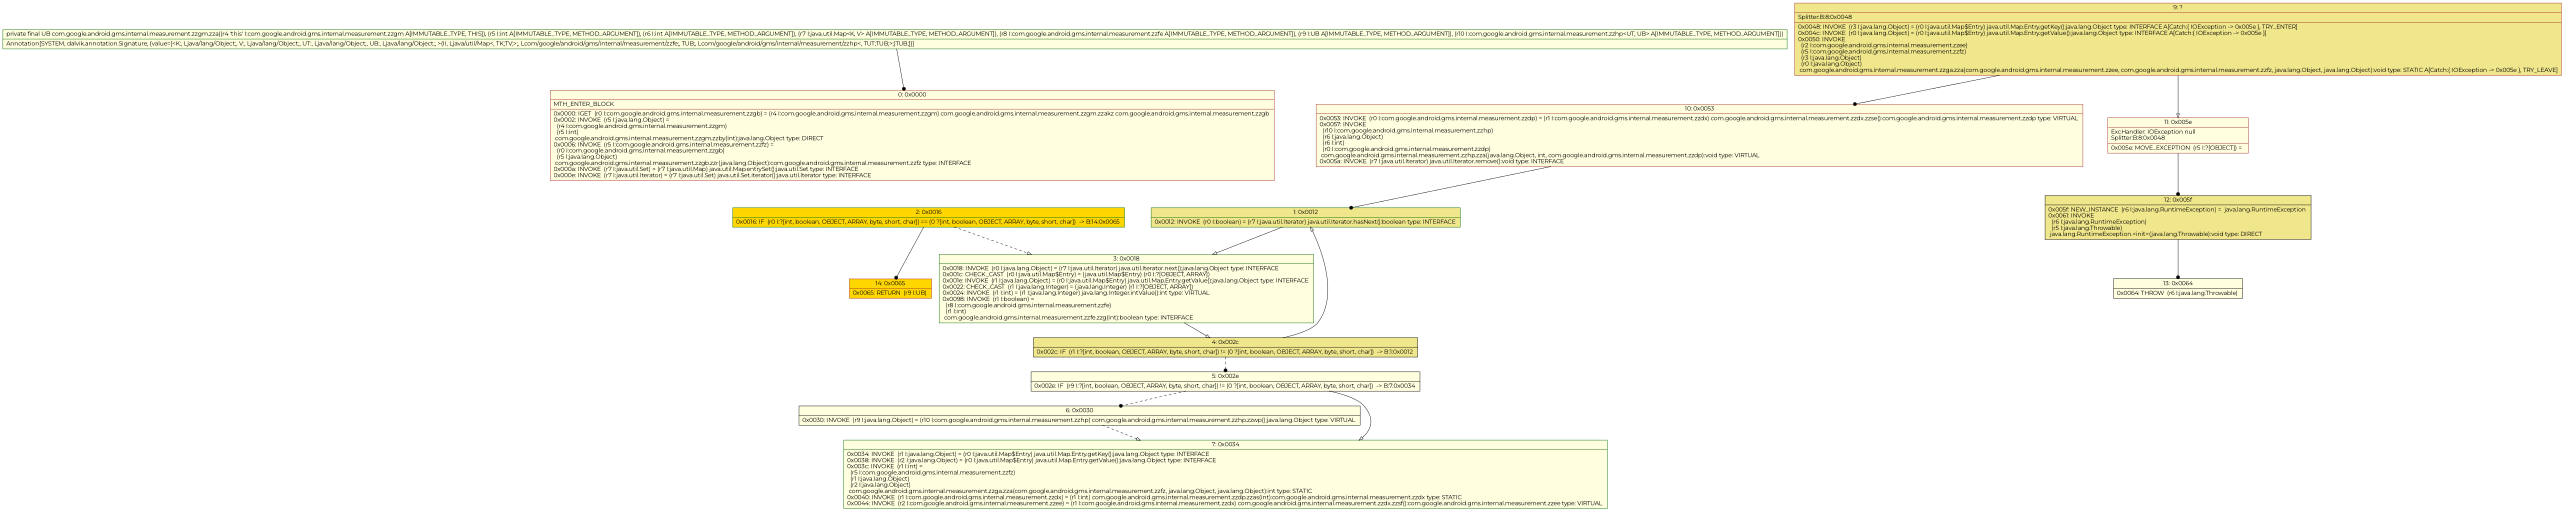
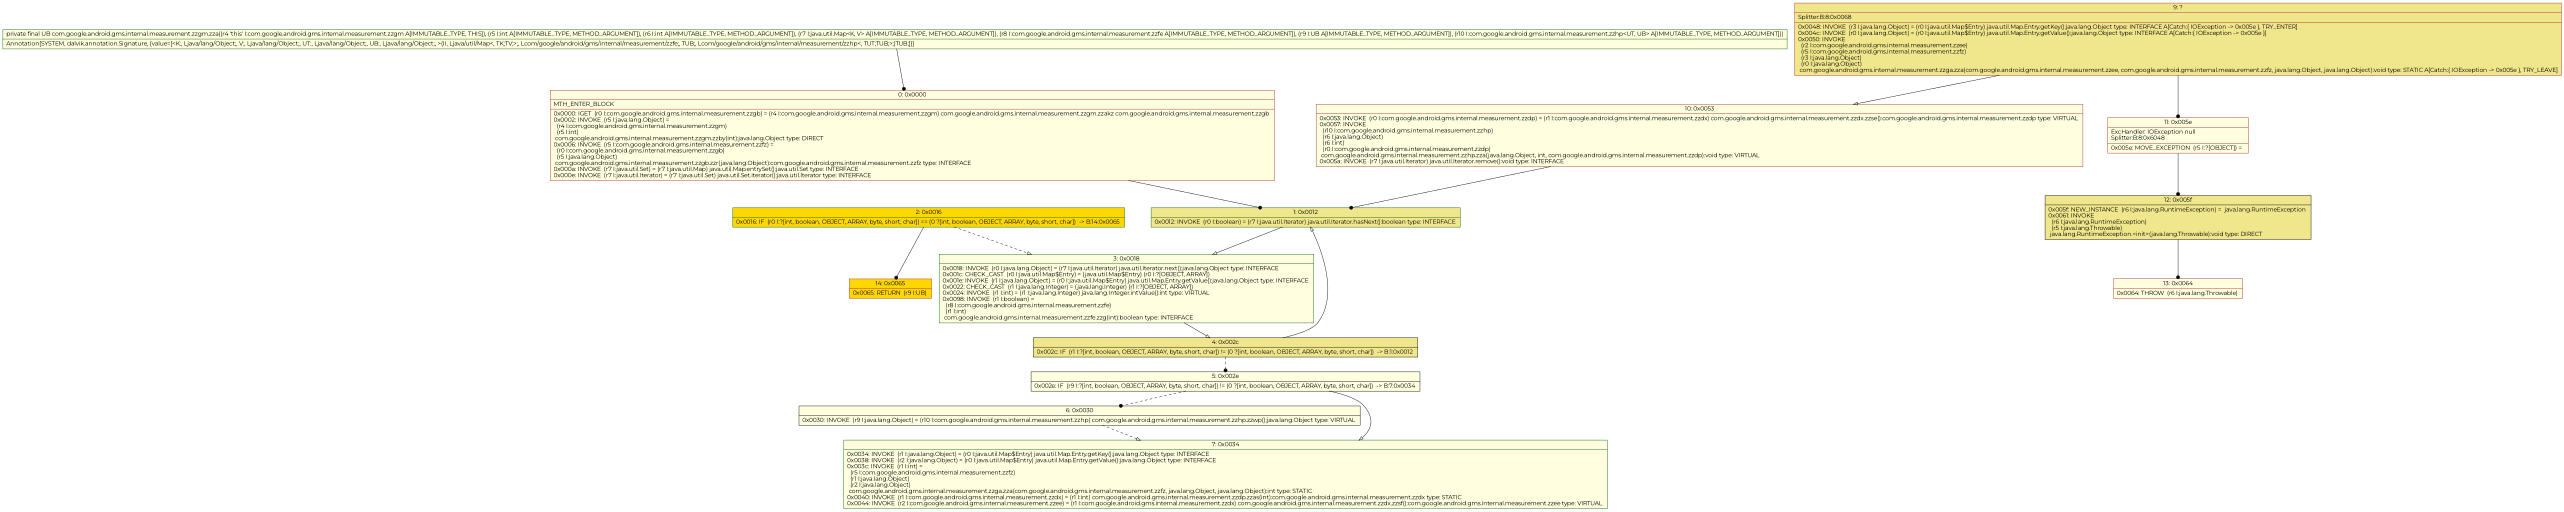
  digraph {
    fontname=Montserrat
    node [color=brown fillcolor=lightyellow fontname=Montserrat shape=record style=filled]
    edge [arrowhead=dot fontname=Montserrat]
    n1 [label="{0\:\ 0x0000|MTH_ENTER_BLOCK\l|0x0000: IGET  (r0 I:com.google.android.gms.internal.measurement.zzgb) = (r4 I:com.google.android.gms.internal.measurement.zzgm) com.google.android.gms.internal.measurement.zzgm.zzakz com.google.android.gms.internal.measurement.zzgb \l0x0002: INVOKE  (r5 I:java.lang.Object) = \l  (r4 I:com.google.android.gms.internal.measurement.zzgm)\l  (r5 I:int)\l com.google.android.gms.internal.measurement.zzgm.zzby(int):java.lang.Object type: DIRECT \l0x0006: INVOKE  (r5 I:com.google.android.gms.internal.measurement.zzfz) = \l  (r0 I:com.google.android.gms.internal.measurement.zzgb)\l  (r5 I:java.lang.Object)\l com.google.android.gms.internal.measurement.zzgb.zzr(java.lang.Object):com.google.android.gms.internal.measurement.zzfz type: INTERFACE \l0x000a: INVOKE  (r7 I:java.util.Set) = (r7 I:java.util.Map) java.util.Map.entrySet():java.util.Set type: INTERFACE \l0x000e: INVOKE  (r7 I:java.util.Iterator) = (r7 I:java.util.Set) java.util.Set.iterator():java.util.Iterator type: INTERFACE \l}"]
    n2 [color=darkgreen fillcolor=khaki label="{1\:\ 0x0012|0x0012: INVOKE  (r0 I:boolean) = (r7 I:java.util.Iterator) java.util.Iterator.hasNext():boolean type: INTERFACE \l}"]
    n3 [color=darkgreen label="{3\:\ 0x0018|0x0018: INVOKE  (r0 I:java.lang.Object) = (r7 I:java.util.Iterator) java.util.Iterator.next():java.lang.Object type: INTERFACE \l0x001c: CHECK_CAST  (r0 I:java.util.Map$Entry) = (java.util.Map$Entry) (r0 I:?[OBJECT, ARRAY]) \l0x001e: INVOKE  (r1 I:java.lang.Object) = (r0 I:java.util.Map$Entry) java.util.Map.Entry.getValue():java.lang.Object type: INTERFACE \l0x0022: CHECK_CAST  (r1 I:java.lang.Integer) = (java.lang.Integer) (r1 I:?[OBJECT, ARRAY]) \l0x0024: INVOKE  (r1 I:int) = (r1 I:java.lang.Integer) java.lang.Integer.intValue():int type: VIRTUAL \l0x0098: INVOKE  (r1 I:boolean) = \l  (r8 I:com.google.android.gms.internal.measurement.zzfe)\l  (r1 I:int)\l com.google.android.gms.internal.measurement.zzfe.zzg(int):boolean type: INTERFACE \l}"]
    n4 [color=darkgreen fillcolor=gold label="{2\:\ 0x0016|0x0016: IF  (r0 I:?[int, boolean, OBJECT, ARRAY, byte, short, char]) == (0 ?[int, boolean, OBJECT, ARRAY, byte, short, char])  \-\> B:14:0x0065 \l}"]
    n5 [fillcolor=gold label="{14\:\ 0x0065|0x0065: RETURN  (r9 I:UB) \l}"]
    n6 [color=black fillcolor=khaki label="{4\:\ 0x002c|0x002c: IF  (r1 I:?[int, boolean, OBJECT, ARRAY, byte, short, char]) != (0 ?[int, boolean, OBJECT, ARRAY, byte, short, char])  \-\> B:1:0x0012 \l}"]
    n7 [color=black label="{5\:\ 0x002e|0x002e: IF  (r9 I:?[int, boolean, OBJECT, ARRAY, byte, short, char]) != (0 ?[int, boolean, OBJECT, ARRAY, byte, short, char])  \-\> B:7:0x0034 \l}"]
    n8 [color=black label="{6\:\ 0x0030|0x0030: INVOKE  (r9 I:java.lang.Object) = (r10 I:com.google.android.gms.internal.measurement.zzhp) com.google.android.gms.internal.measurement.zzhp.zzwp():java.lang.Object type: VIRTUAL \l}"]
    n9 [color=darkgreen label="{7\:\ 0x0034|0x0034: INVOKE  (r1 I:java.lang.Object) = (r0 I:java.util.Map$Entry) java.util.Map.Entry.getKey():java.lang.Object type: INTERFACE \l0x0038: INVOKE  (r2 I:java.lang.Object) = (r0 I:java.util.Map$Entry) java.util.Map.Entry.getValue():java.lang.Object type: INTERFACE \l0x003c: INVOKE  (r1 I:int) = \l  (r5 I:com.google.android.gms.internal.measurement.zzfz)\l  (r1 I:java.lang.Object)\l  (r2 I:java.lang.Object)\l com.google.android.gms.internal.measurement.zzga.zza(com.google.android.gms.internal.measurement.zzfz, java.lang.Object, java.lang.Object):int type: STATIC \l0x0040: INVOKE  (r1 I:com.google.android.gms.internal.measurement.zzdx) = (r1 I:int) com.google.android.gms.internal.measurement.zzdp.zzas(int):com.google.android.gms.internal.measurement.zzdx type: STATIC \l0x0044: INVOKE  (r2 I:com.google.android.gms.internal.measurement.zzee) = (r1 I:com.google.android.gms.internal.measurement.zzdx) com.google.android.gms.internal.measurement.zzdx.zzsf():com.google.android.gms.internal.measurement.zzee type: VIRTUAL \l}"]
-   n10 [fillcolor=khaki label="{9\:\ ?|Splitter:B:8:0x0048\l|0x0048: INVOKE  (r3 I:java.lang.Object) = (r0 I:java.util.Map$Entry) java.util.Map.Entry.getKey():java.lang.Object type: INTERFACE A[Catch:\{ IOException \-\> 0x005e \}, TRY_ENTER]\l0x004c: INVOKE  (r0 I:java.lang.Object) = (r0 I:java.util.Map$Entry) java.util.Map.Entry.getValue():java.lang.Object type: INTERFACE A[Catch:\{ IOException \-\> 0x005e \}]\l0x0050: INVOKE  \l  (r2 I:com.google.android.gms.internal.measurement.zzee)\l  (r5 I:com.google.android.gms.internal.measurement.zzfz)\l  (r3 I:java.lang.Object)\l  (r0 I:java.lang.Object)\l com.google.android.gms.internal.measurement.zzga.zza(com.google.android.gms.internal.measurement.zzee, com.google.android.gms.internal.measurement.zzfz, java.lang.Object, java.lang.Object):void type: STATIC A[Catch:\{ IOException \-\> 0x005e \}, TRY_LEAVE]\l}"]
-   n11 [label="{11\:\ 0x005e|ExcHandler: IOException null\lSplitter:B:8:0x0048\l|0x005e: MOVE_EXCEPTION  (r5 I:?[OBJECT]) =  \l}"]
+   n10 [fillcolor=khaki label="{9\:\ ?|Splitter:B:8:0x0068\l|0x0048: INVOKE  (r3 I:java.lang.Object) = (r0 I:java.util.Map$Entry) java.util.Map.Entry.getKey():java.lang.Object type: INTERFACE A[Catch:\{ IOException \-\> 0x005e \}, TRY_ENTER]\l0x004c: INVOKE  (r0 I:java.lang.Object) = (r0 I:java.util.Map$Entry) java.util.Map.Entry.getValue():java.lang.Object type: INTERFACE A[Catch:\{ IOException \-\> 0x005e \}]\l0x0050: INVOKE  \l  (r2 I:com.google.android.gms.internal.measurement.zzee)\l  (r5 I:com.google.android.gms.internal.measurement.zzfz)\l  (r3 I:java.lang.Object)\l  (r0 I:java.lang.Object)\l com.google.android.gms.internal.measurement.zzga.zza(com.google.android.gms.internal.measurement.zzee, com.google.android.gms.internal.measurement.zzfz, java.lang.Object, java.lang.Object):void type: STATIC A[Catch:\{ IOException \-\> 0x005e \}, TRY_LEAVE]\l}"]
+   n11 [label="{11\:\ 0x005e|ExcHandler: IOException null\lSplitter:B:8:0x6048\l|0x005e: MOVE_EXCEPTION  (r5 I:?[OBJECT]) =  \l}"]
    n12 [label="{10\:\ 0x0053|0x0053: INVOKE  (r0 I:com.google.android.gms.internal.measurement.zzdp) = (r1 I:com.google.android.gms.internal.measurement.zzdx) com.google.android.gms.internal.measurement.zzdx.zzse():com.google.android.gms.internal.measurement.zzdp type: VIRTUAL \l0x0057: INVOKE  \l  (r10 I:com.google.android.gms.internal.measurement.zzhp)\l  (r6 I:java.lang.Object)\l  (r6 I:int)\l  (r0 I:com.google.android.gms.internal.measurement.zzdp)\l com.google.android.gms.internal.measurement.zzhp.zza(java.lang.Object, int, com.google.android.gms.internal.measurement.zzdp):void type: VIRTUAL \l0x005a: INVOKE  (r7 I:java.util.Iterator) java.util.Iterator.remove():void type: INTERFACE \l}"]
    n13 [color=black fillcolor=khaki label="{12\:\ 0x005f|0x005f: NEW_INSTANCE  (r6 I:java.lang.RuntimeException) =  java.lang.RuntimeException \l0x0061: INVOKE  \l  (r6 I:java.lang.RuntimeException)\l  (r5 I:java.lang.Throwable)\l java.lang.RuntimeException.\<init\>(java.lang.Throwable):void type: DIRECT \l}"]
-   n14 [color=black label="{13\:\ 0x0064|0x0064: THROW  (r6 I:java.lang.Throwable) \l}"]
+   n14 [label="{13\:\ 0x0064|0x0064: THROW  (r6 I:java.lang.Throwable) \l}"]
    n15 [color=darkgreen label="{private final UB com.google.android.gms.internal.measurement.zzgm.zza((r4 'this' I:com.google.android.gms.internal.measurement.zzgm A[IMMUTABLE_TYPE, THIS]), (r5 I:int A[IMMUTABLE_TYPE, METHOD_ARGUMENT]), (r6 I:int A[IMMUTABLE_TYPE, METHOD_ARGUMENT]), (r7 I:java.util.Map\<K, V\> A[IMMUTABLE_TYPE, METHOD_ARGUMENT]), (r8 I:com.google.android.gms.internal.measurement.zzfe A[IMMUTABLE_TYPE, METHOD_ARGUMENT]), (r9 I:UB A[IMMUTABLE_TYPE, METHOD_ARGUMENT]), (r10 I:com.google.android.gms.internal.measurement.zzhp\<UT, UB\> A[IMMUTABLE_TYPE, METHOD_ARGUMENT]))  | Annotation[SYSTEM, dalvik.annotation.Signature, \{value=[\<K:, Ljava\/lang\/Object;, V:, Ljava\/lang\/Object;, UT:, Ljava\/lang\/Object;, UB:, Ljava\/lang\/Object;, \>(II, Ljava\/util\/Map\<, TK;TV;\>;, Lcom\/google\/android\/gms\/internal\/measurement\/zzfe;, TUB;, Lcom\/google\/android\/gms\/internal\/measurement\/zzhp\<, TUT;TUB;\>;)TUB;]\}]\l}"]
+   n1 -> n2
    n2 -> n3 [arrowhead=onormal]
    n3 -> n6 [arrowhead=onormal]
    n4 -> n3 [arrowhead=onormal style=dashed]
    n4 -> n5
    n6 -> n2 [arrowhead=onormal]
    n6 -> n7 [style=dashed]
    n7 -> n8 [style=dashed]
    n7 -> n9 [arrowhead=onormal]
    n8 -> n9 [arrowhead=onormal style=dashed]
-   n10 -> n11 [arrowhead=onormal]
-   n10 -> n12
+   n10 -> n11
+   n10 -> n12 [arrowhead=onormal]
    n11 -> n13
    n12 -> n2
    n13 -> n14
    n15 -> n1
  }
